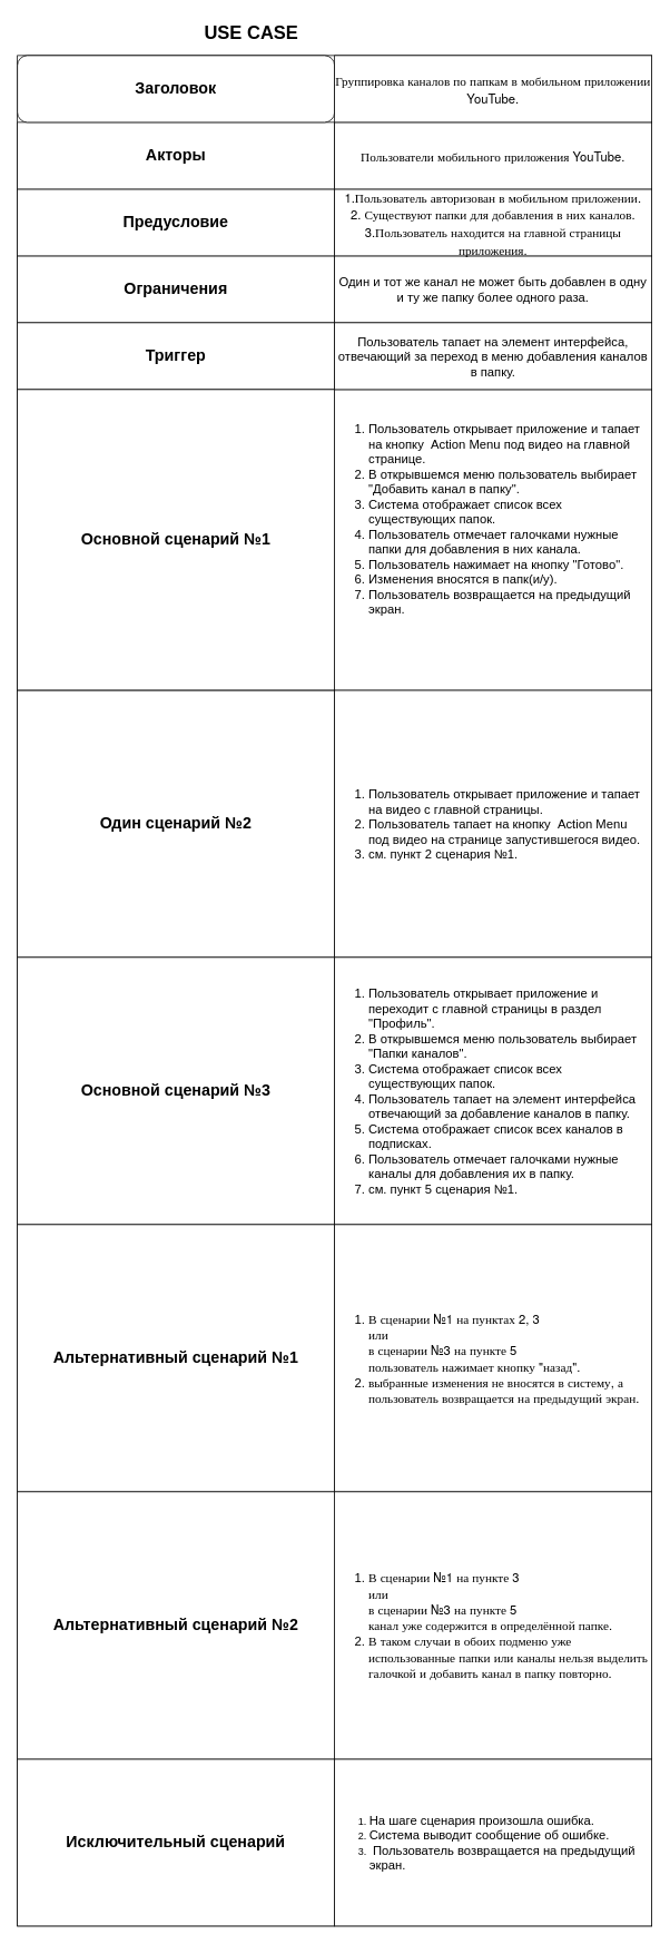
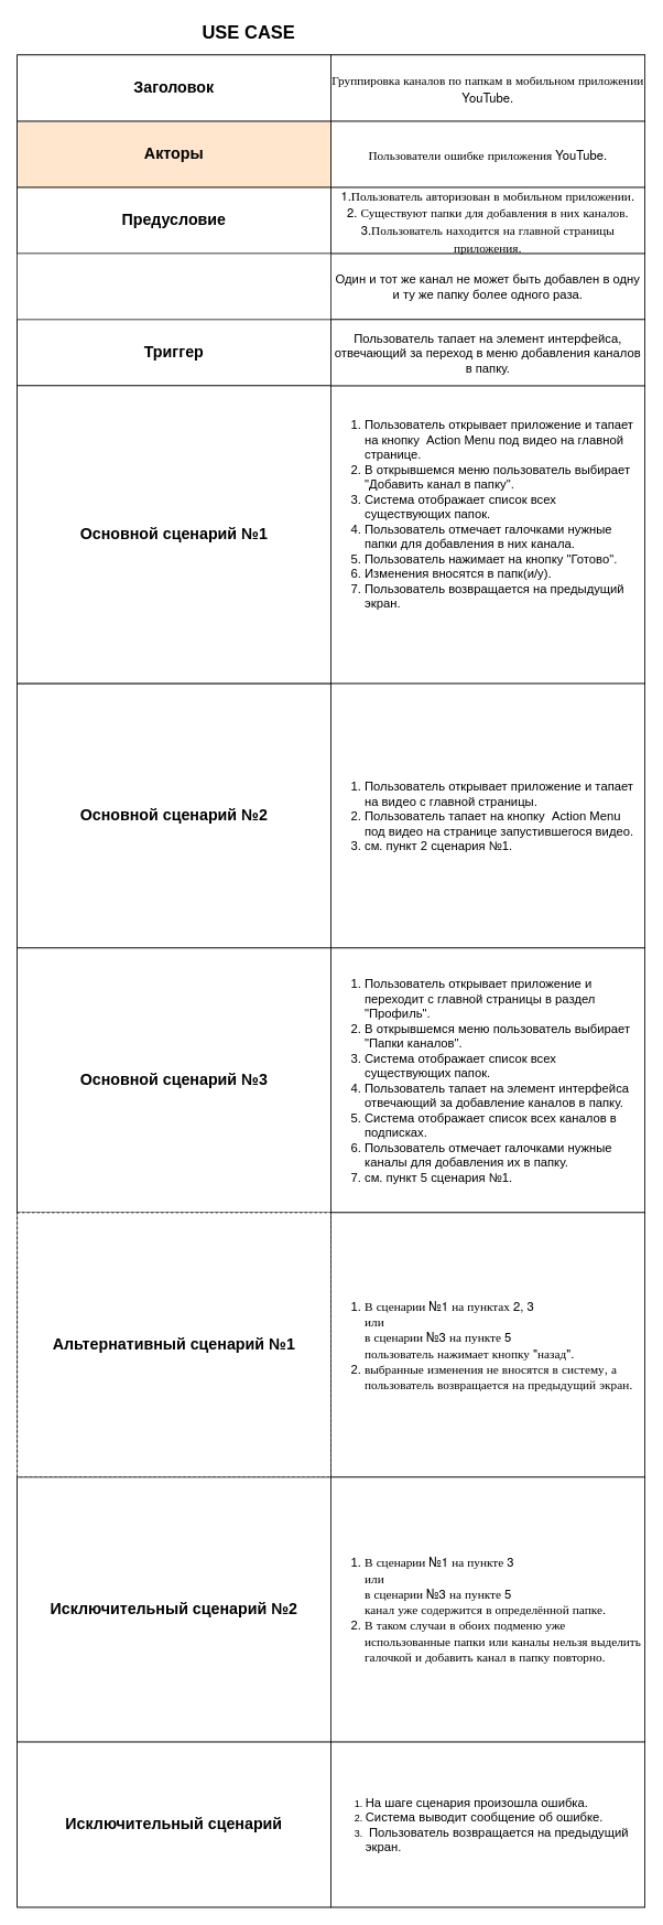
  <mxCell id="0" />
  <mxCell id="1" parent="0" />
  <mxCell id="2" value="" style="rounded=0;whiteSpace=wrap;html=1;" parent="1" vertex="1"><mxGeometry x="20" y="66" width="760" height="2240" as="geometry" /></mxCell>
  <mxCell id="3" value="&lt;b&gt;&lt;font style=&quot;font-size: 22px;&quot;&gt;USE CASE&lt;/font&gt;&lt;/b&gt;" style="text;html=1;align=center;verticalAlign=middle;resizable=0;points=[];autosize=1;strokeColor=none;fillColor=none;" parent="1" vertex="1"><mxGeometry x="230" y="20" width="140" height="40" as="geometry" /></mxCell>
- <mxCell id="4" value="&lt;span style=&quot;font-size: 19px;&quot;&gt;&lt;b&gt;Ограничения&lt;/b&gt;&lt;/span&gt;" style="rounded=0;whiteSpace=wrap;html=1;" parent="1" vertex="1"><mxGeometry x="20" y="306" width="380" height="80" as="geometry" /></mxCell>
  <mxCell id="5" value="&lt;span style=&quot;font-size: 15px;&quot;&gt;Один и тот же канал не может быть добавлен в одну и ту же папку более одного раза.&lt;/span&gt;" style="rounded=0;whiteSpace=wrap;html=1;" parent="1" vertex="1"><mxGeometry x="400" y="306" width="380" height="80" as="geometry" /></mxCell>
  <mxCell id="6" value="&lt;span style=&quot;font-size: 19px;&quot;&gt;&lt;b&gt;Предусловие&lt;/b&gt;&lt;/span&gt;" style="rounded=0;whiteSpace=wrap;html=1;" parent="1" vertex="1"><mxGeometry x="20" y="226" width="380" height="80" as="geometry" /></mxCell>
  <mxCell id="7" value="&lt;p style=&quot;margin: 0px; font-style: normal; font-variant-caps: normal; font-stretch: normal; line-height: normal; font-family: &amp;quot;Helvetica Neue&amp;quot;; font-size-adjust: none; font-kerning: auto; font-variant-alternates: normal; font-variant-ligatures: normal; font-variant-numeric: normal; font-variant-east-asian: normal; font-variant-position: normal; font-feature-settings: normal; font-optical-sizing: auto; font-variation-settings: normal;&quot;&gt;&lt;font style=&quot;font-size: 15px;&quot;&gt;1.Пользователь авторизован в мобильном приложении.&lt;br&gt;2. Существуют папки для добавления в них каналов.&lt;/font&gt;&lt;/p&gt;&lt;p style=&quot;margin: 0px; font-style: normal; font-variant-caps: normal; font-stretch: normal; line-height: normal; font-family: &amp;quot;Helvetica Neue&amp;quot;; font-size-adjust: none; font-kerning: auto; font-variant-alternates: normal; font-variant-ligatures: normal; font-variant-numeric: normal; font-variant-east-asian: normal; font-variant-position: normal; font-feature-settings: normal; font-optical-sizing: auto; font-variation-settings: normal;&quot;&gt;&lt;font style=&quot;font-size: 15px;&quot;&gt;3.Пользователь находится на главной страницы приложения.&lt;/font&gt;&lt;/p&gt;" style="rounded=0;whiteSpace=wrap;html=1;" parent="1" vertex="1"><mxGeometry x="400" y="226" width="380" height="80" as="geometry" /></mxCell>
- <mxCell id="8" value="&lt;b&gt;&lt;font style=&quot;font-size: 19px;&quot;&gt;Акторы&lt;/font&gt;&lt;/b&gt;" style="rounded=0;whiteSpace=wrap;html=1;" parent="1" vertex="1"><mxGeometry x="20" y="146" width="380" height="80" as="geometry" /></mxCell>
- <mxCell id="9" value="&lt;p style=&quot;margin: 0px; font-style: normal; font-variant-caps: normal; font-stretch: normal; line-height: normal; font-family: &amp;quot;Helvetica Neue&amp;quot;; font-size-adjust: none; font-kerning: auto; font-variant-alternates: normal; font-variant-ligatures: normal; font-variant-numeric: normal; font-variant-east-asian: normal; font-variant-position: normal; font-feature-settings: normal; font-optical-sizing: auto; font-variation-settings: normal;&quot;&gt;&lt;span style=&quot;font-size: 15px;&quot;&gt;Пользователи мобильного приложения&amp;nbsp;&lt;/span&gt;&lt;span style=&quot;font-size: 15px; background-color: initial;&quot;&gt;YouTube.&lt;/span&gt;&lt;/p&gt;" style="rounded=0;whiteSpace=wrap;html=1;" parent="1" vertex="1"><mxGeometry x="400" y="146" width="380" height="80" as="geometry" /></mxCell>
- <mxCell id="10" value="&lt;b&gt;&lt;font style=&quot;font-size: 19px;&quot;&gt;Заголовок&lt;/font&gt;&lt;/b&gt;" style="whiteSpace=wrap;html=1;rounded=1;" parent="1" vertex="1"><mxGeometry x="20" y="66" width="380" height="80" as="geometry" /></mxCell>
+ <mxCell id="8" value="&lt;b&gt;&lt;font style=&quot;font-size: 19px;&quot;&gt;Акторы&lt;/font&gt;&lt;/b&gt;" style="rounded=0;whiteSpace=wrap;html=1;fillColor=#ffe6cc;" parent="1" vertex="1"><mxGeometry x="20" y="146" width="380" height="80" as="geometry" /></mxCell>
+ <mxCell id="9" value="&lt;p style=&quot;margin: 0px; font-style: normal; font-variant-caps: normal; font-stretch: normal; line-height: normal; font-family: &amp;quot;Helvetica Neue&amp;quot;; font-size-adjust: none; font-kerning: auto; font-variant-alternates: normal; font-variant-ligatures: normal; font-variant-numeric: normal; font-variant-east-asian: normal; font-variant-position: normal; font-feature-settings: normal; font-optical-sizing: auto; font-variation-settings: normal;&quot;&gt;&lt;span style=&quot;font-size: 15px;&quot;&gt;Пользователи ошибке приложения&amp;nbsp;&lt;/span&gt;&lt;span style=&quot;font-size: 15px; background-color: initial;&quot;&gt;YouTube.&lt;/span&gt;&lt;/p&gt;" style="rounded=0;whiteSpace=wrap;html=1;" parent="1" vertex="1"><mxGeometry x="400" y="146" width="380" height="80" as="geometry" /></mxCell>
+ <mxCell id="10" value="&lt;b&gt;&lt;font style=&quot;font-size: 19px;&quot;&gt;Заголовок&lt;/font&gt;&lt;/b&gt;" style="rounded=0;whiteSpace=wrap;html=1;" parent="1" vertex="1"><mxGeometry x="20" y="66" width="380" height="80" as="geometry" /></mxCell>
  <mxCell id="11" value="&lt;p style=&quot;margin: 0px; font-style: normal; font-variant-caps: normal; font-stretch: normal; line-height: normal; font-family: &amp;quot;Helvetica Neue&amp;quot;; font-size-adjust: none; font-kerning: auto; font-variant-alternates: normal; font-variant-ligatures: normal; font-variant-numeric: normal; font-variant-east-asian: normal; font-variant-position: normal; font-feature-settings: normal; font-optical-sizing: auto; font-variation-settings: normal;&quot;&gt;&lt;span style=&quot;font-size: 15px;&quot;&gt;Группировка каналов по папкам в мобильном приложении YouTube.&lt;/span&gt;&lt;/p&gt;" style="rounded=0;whiteSpace=wrap;html=1;" parent="1" vertex="1"><mxGeometry x="400" y="66" width="380" height="80" as="geometry" /></mxCell>
  <mxCell id="12" value="&lt;span style=&quot;font-size: 19px;&quot;&gt;&lt;b&gt;Исключительный сценарий&lt;/b&gt;&lt;/span&gt;" style="rounded=0;whiteSpace=wrap;html=1;" parent="1" vertex="1"><mxGeometry x="20" y="2106" width="380" height="200" as="geometry" /></mxCell>
  <mxCell id="13" value="&lt;ol&gt;&lt;li&gt;&lt;span style=&quot;font-size: 15px;&quot;&gt;На шаге сценария произошла ошибка.&lt;/span&gt;&lt;/li&gt;&lt;li&gt;&lt;span style=&quot;font-size: 15px;&quot;&gt;Система выводит сообщение об ошибке.&lt;/span&gt;&lt;/li&gt;&lt;li&gt;&lt;span style=&quot;font-size: 15px;&quot;&gt;&amp;nbsp;&lt;/span&gt;&lt;span style=&quot;font-size: 15px;&quot;&gt;Пользователь возвращается на предыдущий экран.&lt;/span&gt;&lt;/li&gt;&lt;/ol&gt;" style="rounded=0;whiteSpace=wrap;html=1;align=left;" parent="1" vertex="1"><mxGeometry x="400" y="2106" width="380" height="200" as="geometry" /></mxCell>
- <mxCell id="14" value="&lt;b style=&quot;font-size: 19px;&quot;&gt;Один сценарий №2&lt;/b&gt;" style="rounded=0;whiteSpace=wrap;html=1;" parent="1" vertex="1"><mxGeometry x="20" y="826" width="380" height="320" as="geometry" /></mxCell>
+ <mxCell id="14" value="&lt;b style=&quot;font-size: 19px;&quot;&gt;Основной сценарий №2&lt;/b&gt;" style="rounded=0;whiteSpace=wrap;html=1;" parent="1" vertex="1"><mxGeometry x="20" y="826" width="380" height="320" as="geometry" /></mxCell>
  <mxCell id="15" value="&lt;ol style=&quot;font-size: 15px;&quot;&gt;&lt;li style=&quot;text-align: left; font-size: 15px;&quot;&gt;Пользователь открывает приложение и тапает на видео с главной страницы.&lt;br&gt;&lt;/li&gt;&lt;li style=&quot;text-align: left; font-size: 15px;&quot;&gt;Пользователь тапает на кнопку&amp;nbsp;&amp;nbsp;Action Menu под видео на странице запустившегося видео.&lt;br&gt;&lt;/li&gt;&lt;li style=&quot;text-align: left; font-size: 15px;&quot;&gt;см. пункт 2 сценария №1.&lt;/li&gt;&lt;/ol&gt;" style="rounded=0;whiteSpace=wrap;html=1;align=center;" parent="1" vertex="1"><mxGeometry x="400" y="826" width="380" height="320" as="geometry" /></mxCell>
  <mxCell id="16" value="&lt;span style=&quot;font-size: 19px;&quot;&gt;&lt;b&gt;Основной сценарий №1&lt;/b&gt;&lt;/span&gt;" style="rounded=0;whiteSpace=wrap;html=1;" parent="1" vertex="1"><mxGeometry x="20" y="466" width="380" height="360" as="geometry" /></mxCell>
  <mxCell id="17" value="&lt;ol style=&quot;font-size: 15px;&quot;&gt;&lt;br&gt;&lt;li style=&quot;text-align: left;&quot;&gt;Пользователь открывает приложение и тапает на кнопку&amp;nbsp;&amp;nbsp;Action Menu под видео на главной странице.&lt;/li&gt;&lt;li style=&quot;text-align: left;&quot;&gt;В открывшемся меню пользователь выбирает &quot;Добавить канал в папку&quot;.&lt;/li&gt;&lt;li style=&quot;text-align: left;&quot;&gt;Система отображает список всех существующих папок.&lt;/li&gt;&lt;li style=&quot;text-align: left;&quot;&gt;Пользователь отмечает галочками нужные папки для добавления в них канала.&lt;/li&gt;&lt;li style=&quot;text-align: left;&quot;&gt;Пользователь нажимает на кнопку &quot;Готово&quot;.&lt;/li&gt;&lt;li style=&quot;text-align: left;&quot;&gt;Изменения вносятся в папк(и/у).&lt;/li&gt;&lt;li style=&quot;text-align: left;&quot;&gt;Пользователь возвращается на предыдущий экран.&lt;/li&gt;&lt;/ol&gt;&lt;font face=&quot;Helvetica Neue&quot;&gt;&lt;span style=&quot;font-size: 15px;&quot;&gt;&lt;br&gt;&lt;/span&gt;&lt;/font&gt;&lt;ol style=&quot;font-size: 15px;&quot;&gt;&lt;br&gt;&lt;/ol&gt;" style="rounded=0;whiteSpace=wrap;html=1;" parent="1" vertex="1"><mxGeometry x="400" y="466" width="380" height="360" as="geometry" /></mxCell>
  <mxCell id="18" value="&lt;span style=&quot;font-size: 19px;&quot;&gt;&lt;b&gt;Триггер&lt;/b&gt;&lt;/span&gt;" style="rounded=0;whiteSpace=wrap;html=1;" parent="1" vertex="1"><mxGeometry x="20" y="386" width="380" height="80" as="geometry" /></mxCell>
  <mxCell id="19" value="&lt;font style=&quot;font-size: 15px;&quot;&gt;Пользователь тапает на элемент интерфейса, отвечающий за переход в меню добавления каналов в папку.&lt;/font&gt;" style="rounded=0;whiteSpace=wrap;html=1;" parent="1" vertex="1"><mxGeometry x="400" y="386" width="380" height="80" as="geometry" /></mxCell>
  <mxCell id="20" value="&lt;b style=&quot;font-size: 19px;&quot;&gt;Основной сценарий №3&lt;/b&gt;" style="rounded=0;whiteSpace=wrap;html=1;" parent="1" vertex="1"><mxGeometry x="20" y="1146" width="380" height="320" as="geometry" /></mxCell>
  <mxCell id="21" value="&lt;ol style=&quot;font-size: 15px;&quot;&gt;&lt;li style=&quot;text-align: left;&quot;&gt;Пользователь открывает приложение и переходит с главной страницы в раздел &quot;Профиль&quot;.&lt;br&gt;&lt;/li&gt;&lt;li style=&quot;text-align: left;&quot;&gt;В открывшемся меню пользователь выбирает &quot;Папки каналов&quot;.&lt;/li&gt;&lt;li style=&quot;text-align: left;&quot;&gt;Система отображает список всех существующих папок.&lt;/li&gt;&lt;li style=&quot;text-align: left;&quot;&gt;Пользователь тапает на элемент интерфейса отвечающий за добавление каналов в папку.&lt;/li&gt;&lt;li style=&quot;text-align: left;&quot;&gt;Система отображает список всех каналов в подписках.&lt;/li&gt;&lt;li style=&quot;text-align: left;&quot;&gt;Пользователь отмечает галочками нужные каналы для добавления их в папку.&lt;/li&gt;&lt;li style=&quot;text-align: left;&quot;&gt;см. пункт 5 сценария №1.&lt;/li&gt;&lt;/ol&gt;" style="rounded=0;whiteSpace=wrap;html=1;align=center;" parent="1" vertex="1"><mxGeometry x="400" y="1146" width="380" height="320" as="geometry" /></mxCell>
- <mxCell id="22" value="&lt;span style=&quot;font-size: 19px;&quot;&gt;&lt;b&gt;Альтернативный сценарий №1&lt;/b&gt;&lt;/span&gt;" style="rounded=0;whiteSpace=wrap;html=1;" parent="1" vertex="1"><mxGeometry x="20" y="1466" width="380" height="320" as="geometry" /></mxCell>
+ <mxCell id="22" value="&lt;span style=&quot;font-size: 19px;&quot;&gt;&lt;b&gt;Альтернативный сценарий №1&lt;/b&gt;&lt;/span&gt;" style="rounded=0;whiteSpace=wrap;html=1;dashed=1;" parent="1" vertex="1"><mxGeometry x="20" y="1466" width="380" height="320" as="geometry" /></mxCell>
  <mxCell id="23" value="&lt;ol style=&quot;font-size: 15px;&quot;&gt;&lt;li style=&quot;text-align: left; font-size: 15px;&quot;&gt;&lt;font face=&quot;Helvetica Neue&quot;&gt;В сценарии №1 на пунктах 2, 3&lt;br&gt;или&lt;br&gt;в сценарии №3 на пункте 5 &lt;br&gt;пользователь нажимает кнопку &quot;назад&quot;.&lt;/font&gt;&lt;/li&gt;&lt;li style=&quot;text-align: left; font-size: 15px;&quot;&gt;&lt;font face=&quot;Helvetica Neue&quot;&gt;выбранные изменения не вносятся в систему, а пользователь возвращается на предыдущий экран.&lt;/font&gt;&lt;/li&gt;&lt;/ol&gt;" style="rounded=0;whiteSpace=wrap;html=1;align=center;strokeColor=default;verticalAlign=middle;fontFamily=Helvetica;fontSize=12;fontColor=default;fillColor=default;" parent="1" vertex="1"><mxGeometry x="400" y="1466" width="380" height="320" as="geometry" /></mxCell>
  <mxCell id="24" value="&lt;ol style=&quot;font-size: 15px;&quot;&gt;&lt;li style=&quot;text-align: left;&quot;&gt;&lt;font face=&quot;Helvetica Neue&quot;&gt;В сценарии №1 на пункте 3&lt;br&gt;или&lt;br&gt;в сценарии №3 на пункте 5&lt;br&gt;канал уже содержится в определённой папке.&lt;/font&gt;&lt;/li&gt;&lt;li style=&quot;text-align: left;&quot;&gt;&lt;font face=&quot;Helvetica Neue&quot;&gt;В таком случаи в обоих подменю уже использованные папки или каналы нельзя выделить галочкой и добавить канал в папку повторно.&lt;/font&gt;&lt;/li&gt;&lt;/ol&gt;" style="rounded=0;whiteSpace=wrap;html=1;align=center;strokeColor=default;verticalAlign=middle;fontFamily=Helvetica;fontSize=12;fontColor=default;fillColor=default;" parent="1" vertex="1"><mxGeometry x="400" y="1786" width="380" height="320" as="geometry" /></mxCell>
- <mxCell id="25" value="&lt;b style=&quot;font-size: 19px;&quot;&gt;Альтернативный сценарий №2&lt;/b&gt;" style="rounded=0;whiteSpace=wrap;html=1;" parent="1" vertex="1"><mxGeometry x="20" y="1786" width="380" height="320" as="geometry" /></mxCell>
+ <mxCell id="25" value="&lt;b style=&quot;font-size: 19px;&quot;&gt;Исключительный сценарий №2&lt;/b&gt;" style="rounded=0;whiteSpace=wrap;html=1;" parent="1" vertex="1"><mxGeometry x="20" y="1786" width="380" height="320" as="geometry" /></mxCell>
  <mxCell id="26" value="&lt;span style=&quot;font-size: 19px;&quot;&gt;&lt;b&gt;Основной сценарий №1&lt;/b&gt;&lt;/span&gt;" style="rounded=0;whiteSpace=wrap;html=1;" parent="1" vertex="1"><mxGeometry x="20" y="466" width="380" height="360" as="geometry" /></mxCell>
